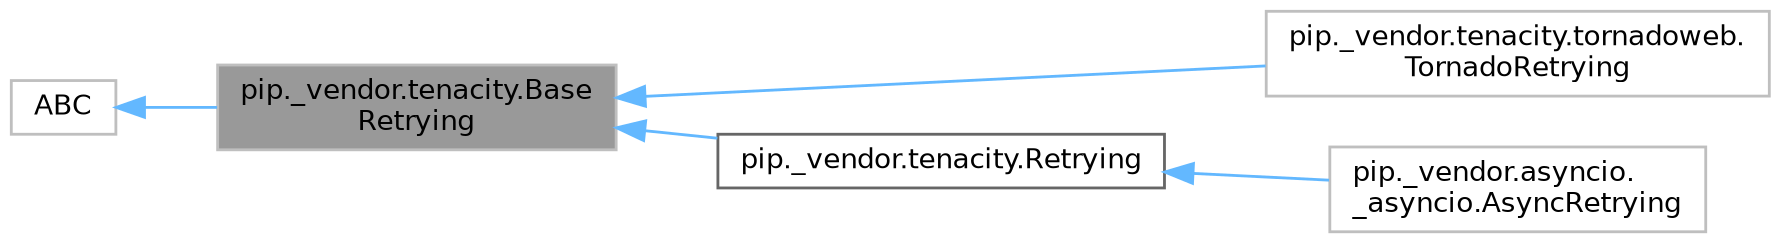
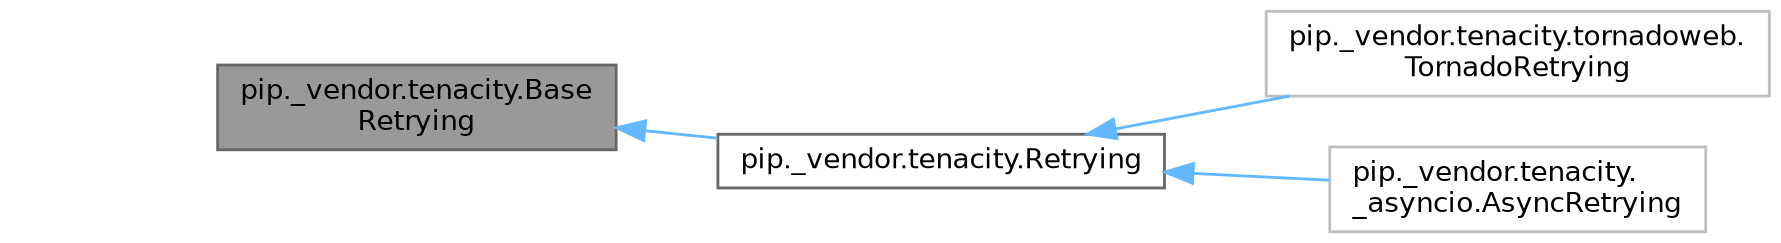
  digraph {
    rankdir=LR
    node [color=grey75 fillcolor=white fontname=Helvetica fontsize=10 shape=box style=filled]
    edge [color=steelblue1 dir=back fontname=Helvetica fontsize=10 labelfontname=Helvetica labelfontsize=10 style=solid]
-   n1 [fillcolor=grey60 fontcolor=black height=0.2 label="pip._vendor.tenacity.Base\lRetrying" width=0.4]
+   n1 [color=gray40 fillcolor=grey60 fontcolor=black height=0.2 label="pip._vendor.tenacity.Base\lRetrying" width=0.4]
    n2 [color=gray40 height=0.2 label="pip._vendor.tenacity.Retrying" width=0.4]
    n3 [height=0.2 label="pip._vendor.tenacity.tornadoweb.\lTornadoRetrying" width=0.4]
-   n4 [height=0.2 label="pip._vendor.asyncio.\l_asyncio.AsyncRetrying" width=0.4]
-   n5 [height=0.2 label=ABC width=0.4]
+   n4 [height=0.2 label="pip._vendor.tenacity.\l_asyncio.AsyncRetrying" width=0.4]
    n1 -> n2
-   n1 -> n3
+   n2 -> n3
    n2 -> n4
-   n5 -> n1
  }
